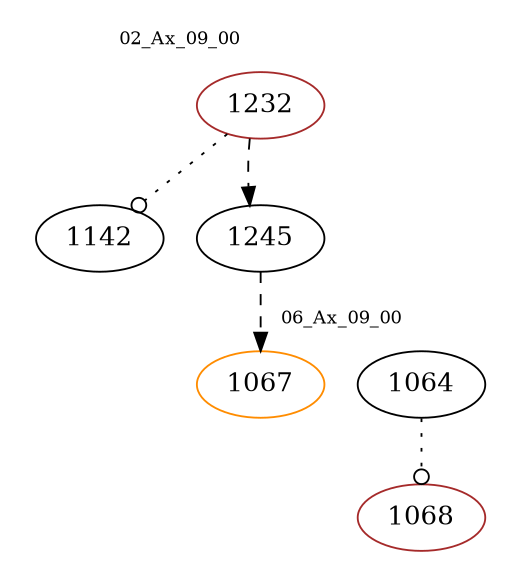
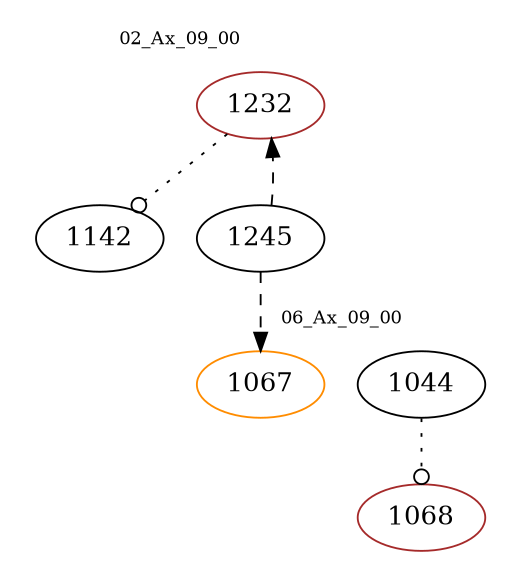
  digraph {
    node [color=black]
    edge [arrowhead=odot color=black style=dotted]
    n1 [color=brown label=1232]
    n2 [label=1142]
    n3 [label=1245]
-   n4 [label=1064]
+   n4 [label=1044]
    n5 [color=brown label=1068]
    n6 [color=darkorange label=1067]
    subgraph cluster_1 {
      color=white
      fontsize=10
      label="02_Ax_09_00"
      n1
      n2
      n3
    }
    subgraph cluster_2 {
      color=white
      fontsize=10
      label="06_Ax_09_00"
      n4
      n5
      n6
    }
    n1 -> n2
-   n1 -> n3 [arrowhead=normal style=dashed]
+   n3 -> n1 [arrowhead=normal style=dashed]
    n3 -> n6 [arrowhead=normal style=dashed]
    n4 -> n5
  }
